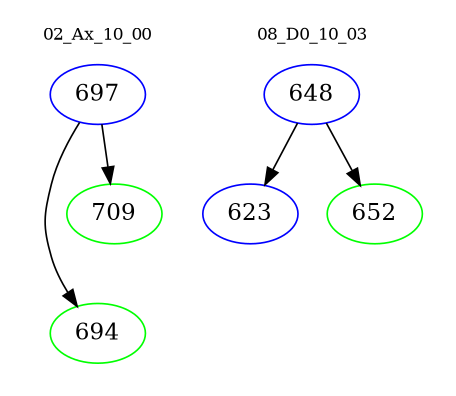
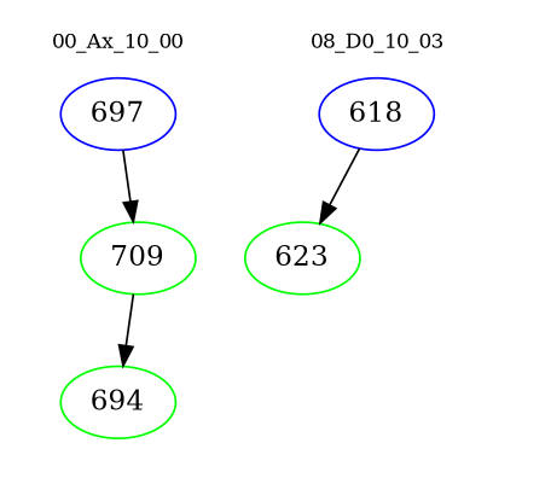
  digraph {
    node [color=green]
    edge [color=black]
    n1 [color=blue label=697]
    n2 [label=694]
    n3 [label=709]
-   n4 [color=blue label=648]
-   n5 [color=blue label=623]
-   n6 [label=652]
+   n4 [color=blue label=618]
+   n5 [label=623]
    subgraph cluster_1 {
      color=white
      fontsize=10
-     label="02_Ax_10_00"
+     label="00_Ax_10_00"
      n1
      n2
      n3
    }
    subgraph cluster_2 {
      color=white
      fontsize=10
      label="08_D0_10_03"
      n4
      n5
-     n6
    }
-   n1 -> n2
+   n3 -> n2
    n1 -> n3
    n4 -> n5
-   n4 -> n6
  }
